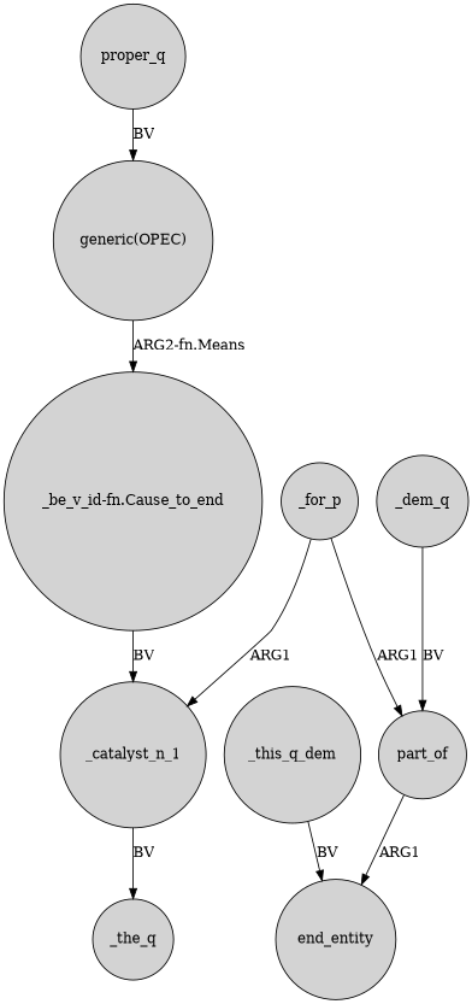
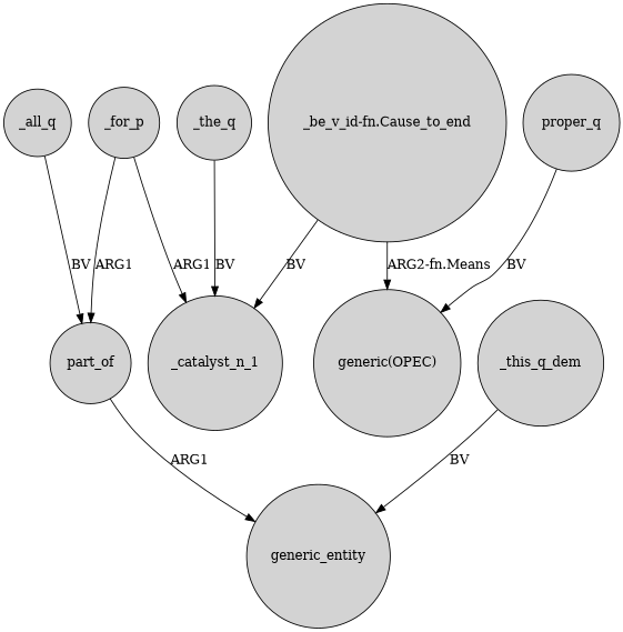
  digraph {
    fontname="DejaVu Serif"
    node [fontname="DejaVu Serif" shape=circle style=filled]
    edge [fontname="DejaVu Serif"]
    n1 [label="generic(OPEC)"]
    "_be_v_id-fn.Cause_to_end"
    _catalyst_n_1
-   _all_q [label=_dem_q]
+   _all_q
    part_of
-   generic_entity [label=end_entity]
+   generic_entity
    proper_q
    _for_p
    _the_q
    _this_q_dem
-   n1 -> "_be_v_id-fn.Cause_to_end" [label="ARG2-fn.Means"]
+   "_be_v_id-fn.Cause_to_end" -> n1 [label="ARG2-fn.Means"]
    "_be_v_id-fn.Cause_to_end" -> _catalyst_n_1 [label=BV]
    _all_q -> part_of [label=BV]
    part_of -> generic_entity [label=ARG1]
    proper_q -> n1 [label=BV]
    _for_p -> _catalyst_n_1 [label=ARG1]
    _for_p -> part_of [label=ARG1]
-   _catalyst_n_1 -> _the_q [label=BV]
+   _the_q -> _catalyst_n_1 [label=BV]
    _this_q_dem -> generic_entity [label=BV]
  }
